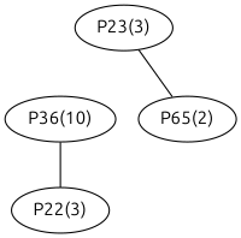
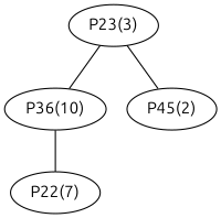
  graph {
    fontname=Ubuntu
    node [fontname=Ubuntu]
    edge [fontname=Ubuntu]
    "P23(3)"
    "P36(10)"
-   "P45(2)" [label="P65(2)"]
-   "P22(3)"
+   "P45(2)"
+   "P22(3)" [label="P22(7)"]
+   "P23(3)" -- "P36(10)"
    "P23(3)" -- "P45(2)"
    "P36(10)" -- "P22(3)"
  }
